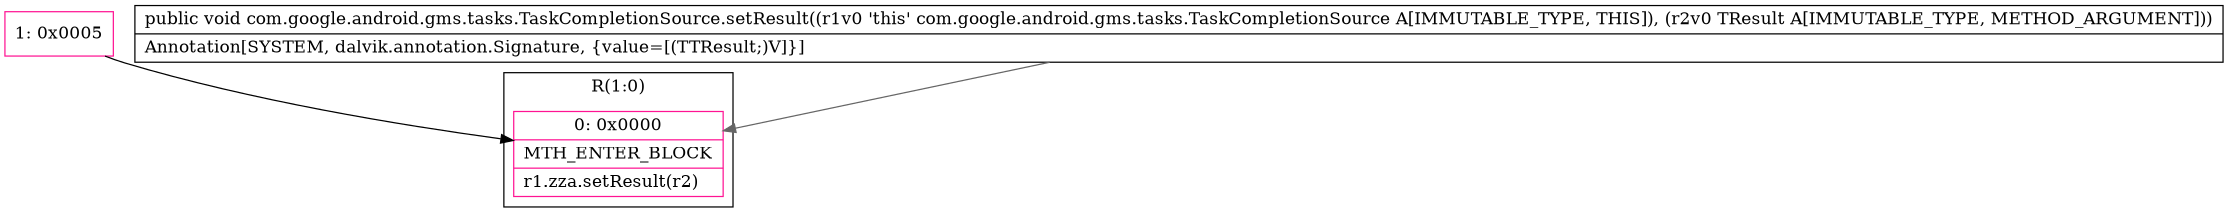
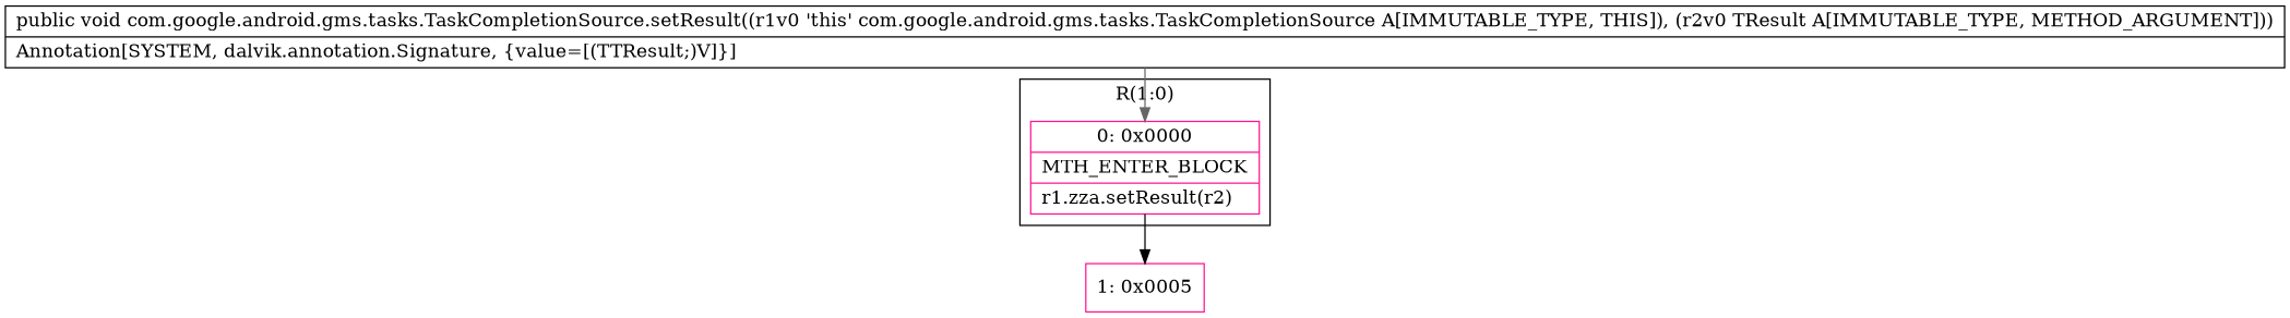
  digraph {
    node [color=deeppink shape=record]
    n1 [label="{0\:\ 0x0000|MTH_ENTER_BLOCK\l|r1.zza.setResult(r2)\l}"]
    n2 [label="{1\:\ 0x0005}"]
    n3 [label="{public void com.google.android.gms.tasks.TaskCompletionSource.setResult((r1v0 'this' com.google.android.gms.tasks.TaskCompletionSource A[IMMUTABLE_TYPE, THIS]), (r2v0 TResult A[IMMUTABLE_TYPE, METHOD_ARGUMENT]))  | Annotation[SYSTEM, dalvik.annotation.Signature, \{value=[(TTResult;)V]\}]\l}" color=black]
    subgraph cluster_1 {
      label="R(1:0)"
      n1
    }
-   n2 -> n1 [color=black]
+   n1 -> n2 [color=black]
    n3 -> n1 [color=gray40]
  }
